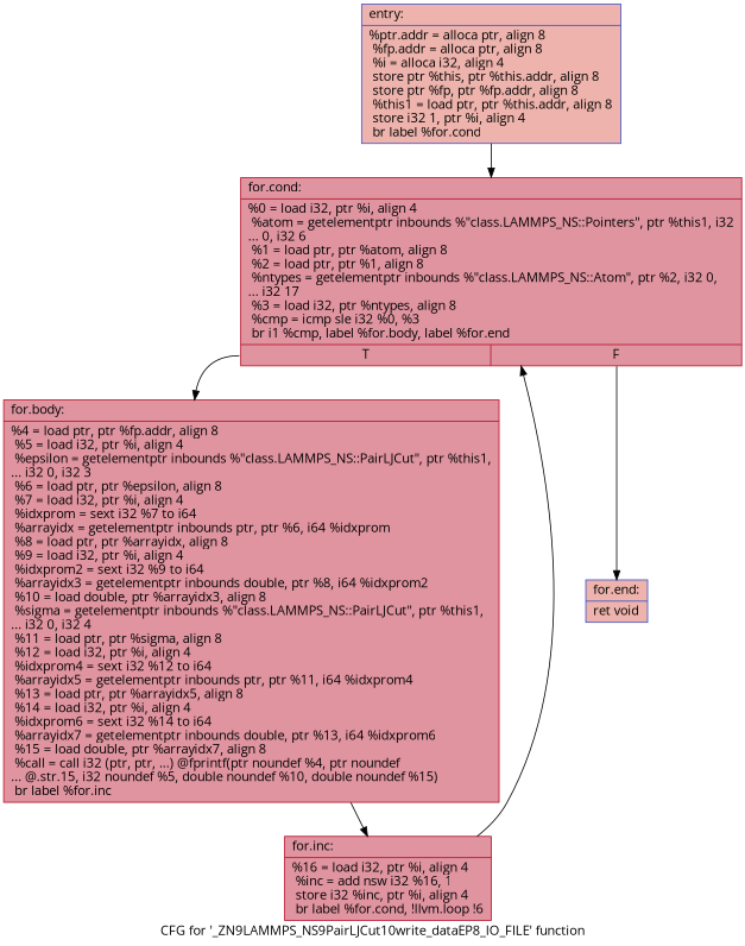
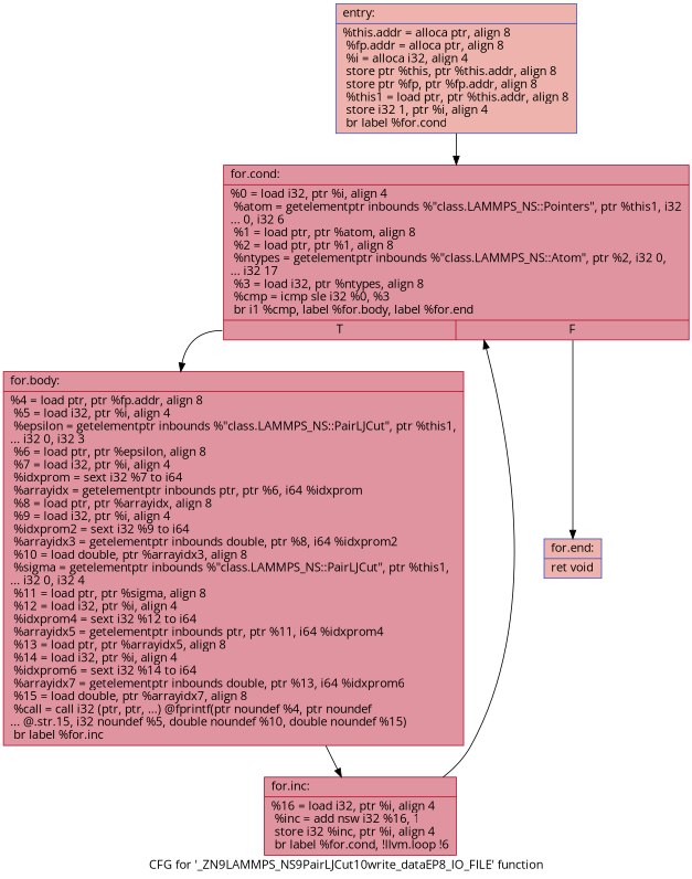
  digraph {
    label="CFG for '_ZN9LAMMPS_NS9PairLJCut10write_dataEP8_IO_FILE' function"
    fontname="Open Sans"
    node [color="#b70d28ff" fillcolor="#b70d2870" fontname="Open Sans" shape=record style=filled]
    edge [fontname="Open Sans"]
-   n1 [color="#3d50c3ff" fillcolor="#d6524470" label="{entry:\l|  %ptr.addr = alloca ptr, align 8\l  %fp.addr = alloca ptr, align 8\l  %i = alloca i32, align 4\l  store ptr %this, ptr %this.addr, align 8\l  store ptr %fp, ptr %fp.addr, align 8\l  %this1 = load ptr, ptr %this.addr, align 8\l  store i32 1, ptr %i, align 4\l  br label %for.cond\l}"]
+   n1 [color="#3d50c3ff" fillcolor="#d6524470" label="{entry:\l|  %this.addr = alloca ptr, align 8\l  %fp.addr = alloca ptr, align 8\l  %i = alloca i32, align 4\l  store ptr %this, ptr %this.addr, align 8\l  store ptr %fp, ptr %fp.addr, align 8\l  %this1 = load ptr, ptr %this.addr, align 8\l  store i32 1, ptr %i, align 4\l  br label %for.cond\l}"]
    n2 [label="{for.cond:\l|  %0 = load i32, ptr %i, align 4\l  %atom = getelementptr inbounds %\"class.LAMMPS_NS::Pointers\", ptr %this1, i32\l... 0, i32 6\l  %1 = load ptr, ptr %atom, align 8\l  %2 = load ptr, ptr %1, align 8\l  %ntypes = getelementptr inbounds %\"class.LAMMPS_NS::Atom\", ptr %2, i32 0,\l... i32 17\l  %3 = load i32, ptr %ntypes, align 8\l  %cmp = icmp sle i32 %0, %3\l  br i1 %cmp, label %for.body, label %for.end\l|{<s0>T|<s1>F}}"]
    n3 [label="{for.body:\l|  %4 = load ptr, ptr %fp.addr, align 8\l  %5 = load i32, ptr %i, align 4\l  %epsilon = getelementptr inbounds %\"class.LAMMPS_NS::PairLJCut\", ptr %this1,\l... i32 0, i32 3\l  %6 = load ptr, ptr %epsilon, align 8\l  %7 = load i32, ptr %i, align 4\l  %idxprom = sext i32 %7 to i64\l  %arrayidx = getelementptr inbounds ptr, ptr %6, i64 %idxprom\l  %8 = load ptr, ptr %arrayidx, align 8\l  %9 = load i32, ptr %i, align 4\l  %idxprom2 = sext i32 %9 to i64\l  %arrayidx3 = getelementptr inbounds double, ptr %8, i64 %idxprom2\l  %10 = load double, ptr %arrayidx3, align 8\l  %sigma = getelementptr inbounds %\"class.LAMMPS_NS::PairLJCut\", ptr %this1,\l... i32 0, i32 4\l  %11 = load ptr, ptr %sigma, align 8\l  %12 = load i32, ptr %i, align 4\l  %idxprom4 = sext i32 %12 to i64\l  %arrayidx5 = getelementptr inbounds ptr, ptr %11, i64 %idxprom4\l  %13 = load ptr, ptr %arrayidx5, align 8\l  %14 = load i32, ptr %i, align 4\l  %idxprom6 = sext i32 %14 to i64\l  %arrayidx7 = getelementptr inbounds double, ptr %13, i64 %idxprom6\l  %15 = load double, ptr %arrayidx7, align 8\l  %call = call i32 (ptr, ptr, ...) @fprintf(ptr noundef %4, ptr noundef\l... @.str.15, i32 noundef %5, double noundef %10, double noundef %15)\l  br label %for.inc\l}"]
    n4 [color="#3d50c3ff" fillcolor="#d6524470" label="{for.end:\l|  ret void\l}"]
    n5 [label="{for.inc:\l|  %16 = load i32, ptr %i, align 4\l  %inc = add nsw i32 %16, 1\l  store i32 %inc, ptr %i, align 4\l  br label %for.cond, !llvm.loop !6\l}"]
    n1 -> n2
    n2 -> n3 [tailport=s0]
    n2 -> n4 [tailport=s1]
    n3 -> n5
    n5 -> n2
  }
